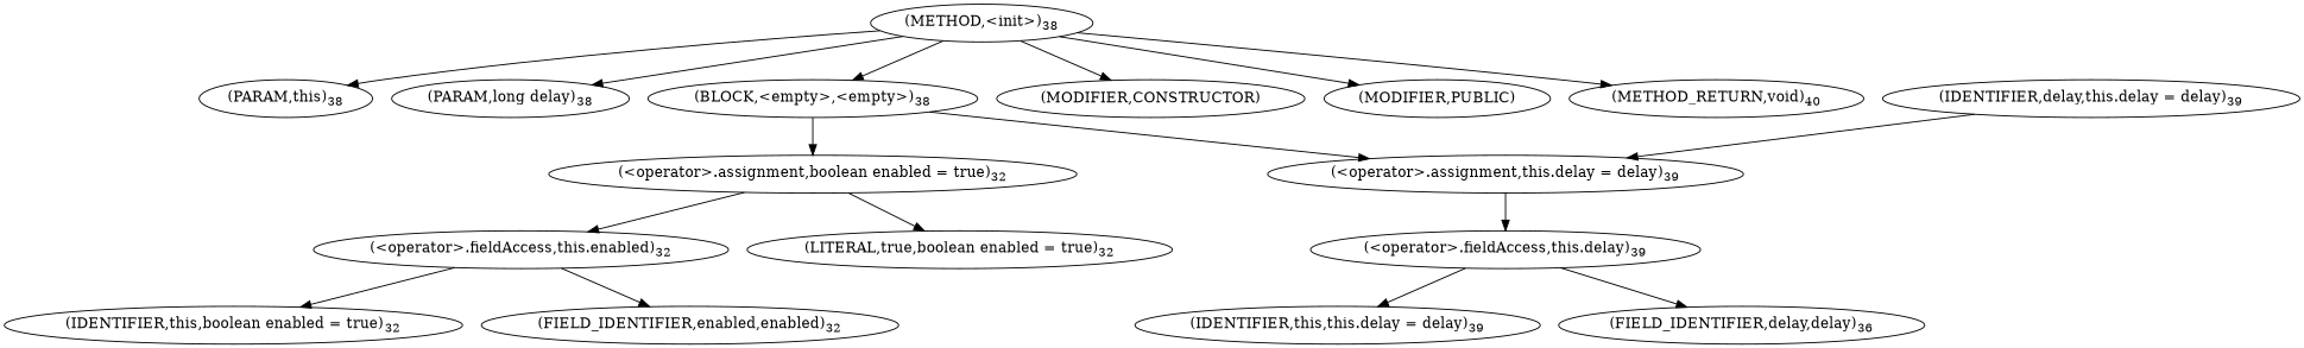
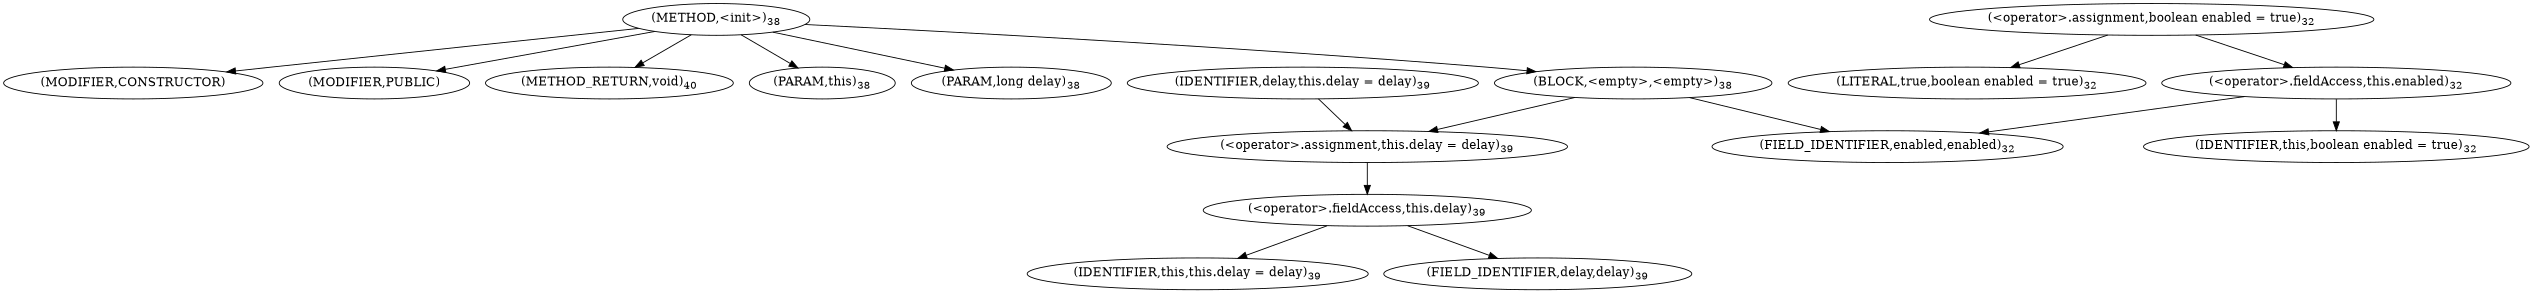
  digraph {
    n1 [label=<(METHOD,&lt;init&gt;)<SUB>38</SUB>>]
    n2 [label=<(PARAM,this)<SUB>38</SUB>>]
    n3 [label=<(PARAM,long delay)<SUB>38</SUB>>]
    n4 [label=<(BLOCK,&lt;empty&gt;,&lt;empty&gt;)<SUB>38</SUB>>]
    n5 [label=<(MODIFIER,CONSTRUCTOR)>]
    n6 [label=<(MODIFIER,PUBLIC)>]
    n7 [label=<(METHOD_RETURN,void)<SUB>40</SUB>>]
    n8 [label=<(&lt;operator&gt;.assignment,boolean enabled = true)<SUB>32</SUB>>]
    n9 [label=<(&lt;operator&gt;.assignment,this.delay = delay)<SUB>39</SUB>>]
    n10 [label=<(&lt;operator&gt;.fieldAccess,this.enabled)<SUB>32</SUB>>]
    n11 [label=<(LITERAL,true,boolean enabled = true)<SUB>32</SUB>>]
    n12 [label=<(&lt;operator&gt;.fieldAccess,this.delay)<SUB>39</SUB>>]
    n13 [label=<(IDENTIFIER,this,boolean enabled = true)<SUB>32</SUB>>]
    n14 [label=<(FIELD_IDENTIFIER,enabled,enabled)<SUB>32</SUB>>]
    n15 [label=<(IDENTIFIER,this,this.delay = delay)<SUB>39</SUB>>]
-   n16 [label=<(FIELD_IDENTIFIER,delay,delay)<SUB>36</SUB>>]
+   n16 [label=<(FIELD_IDENTIFIER,delay,delay)<SUB>39</SUB>>]
    n17 [label=<(IDENTIFIER,delay,this.delay = delay)<SUB>39</SUB>>]
    n1 -> n2
    n1 -> n3
    n1 -> n4
    n1 -> n5
    n1 -> n6
    n1 -> n7
-   n4 -> n8
+   n4 -> n14
    n4 -> n9
    n8 -> n10
    n8 -> n11
    n9 -> n12
    n10 -> n13
    n10 -> n14
    n12 -> n15
    n12 -> n16
    n17 -> n9
  }
